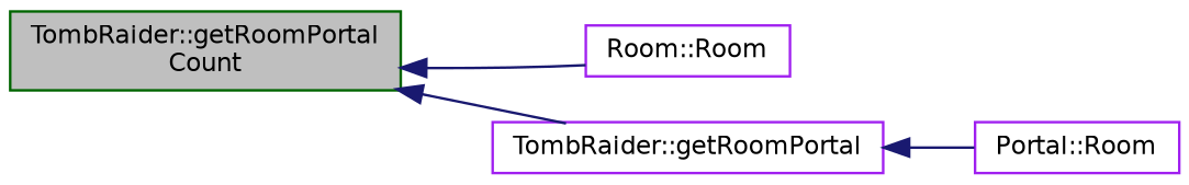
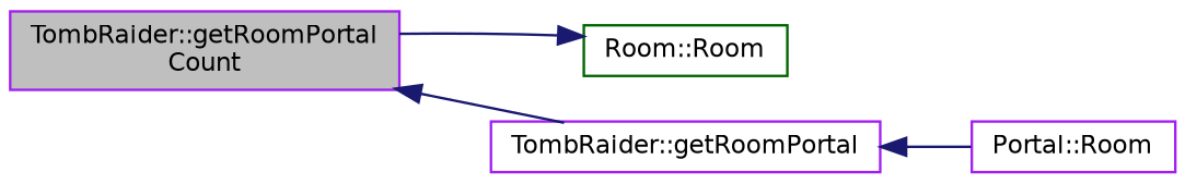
  digraph {
    rankdir=LR
    node [color=darkgreen fillcolor=white fontname=Helvetica fontsize=10 shape=record style=filled]
    edge [color=midnightblue dir=back fontname=Helvetica fontsize=10 labelfontname=Helvetica labelfontsize=10 style=solid]
-   n1 [fillcolor=grey75 fontcolor=black height=0.2 label="TombRaider::getRoomPortal\lCount" width=0.4]
-   n2 [color=purple height=0.2 label="Room::Room" width=0.4]
+   n1 [color=purple fillcolor=grey75 fontcolor=black height=0.2 label="TombRaider::getRoomPortal\lCount" width=0.4]
+   n2 [height=0.2 label="Room::Room" width=0.4]
    n3 [color=purple height=0.2 label="TombRaider::getRoomPortal" width=0.4]
    n4 [color=purple height=0.2 label="Portal::Room" width=0.4]
-   n1 -> n2
+   n2 -> n1
    n1 -> n3
    n3 -> n4
  }
